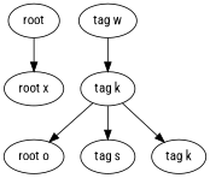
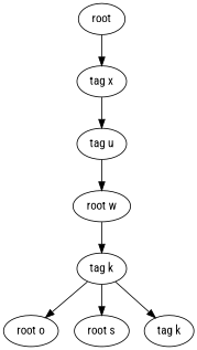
  digraph {
    fontname="Roboto Condensed"
    node [fontname="Roboto Condensed"]
    edge [fontname="Roboto Condensed"]
    n1 [label=root]
-   n2 [label="root x"]
-   n4 [label="tag w"]
+   n2 [label="tag x"]
+   n3 [label="tag u"]
+   n4 [label="root w"]
    n5 [label="tag k"]
    n6 [label="root o"]
-   n7 [label="tag s"]
+   n7 [label="root s"]
    n8 [label="tag k"]
    n1 -> n2
+   n2 -> n3
+   n3 -> n4
    n4 -> n5
    n5 -> n6
    n5 -> n7
    n5 -> n8
  }
